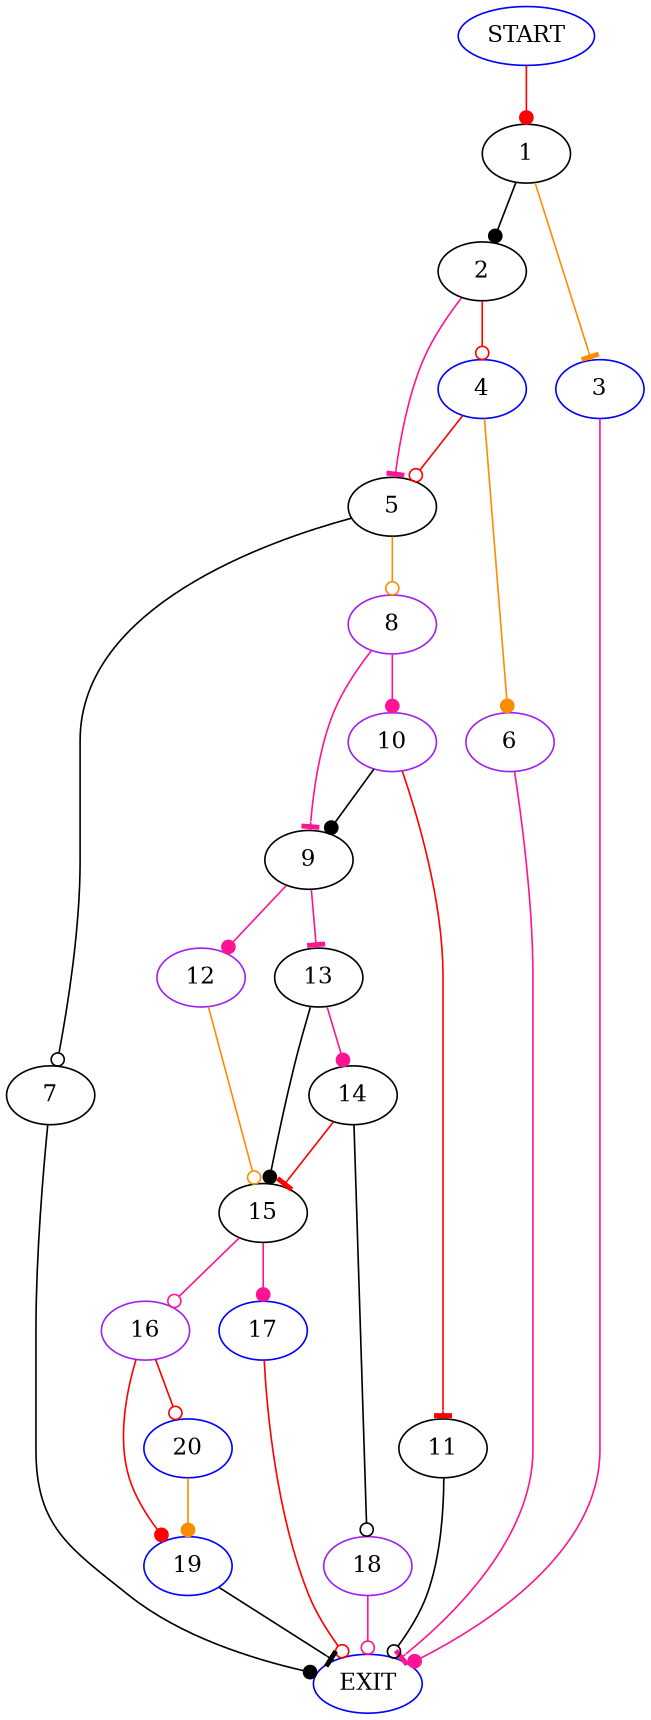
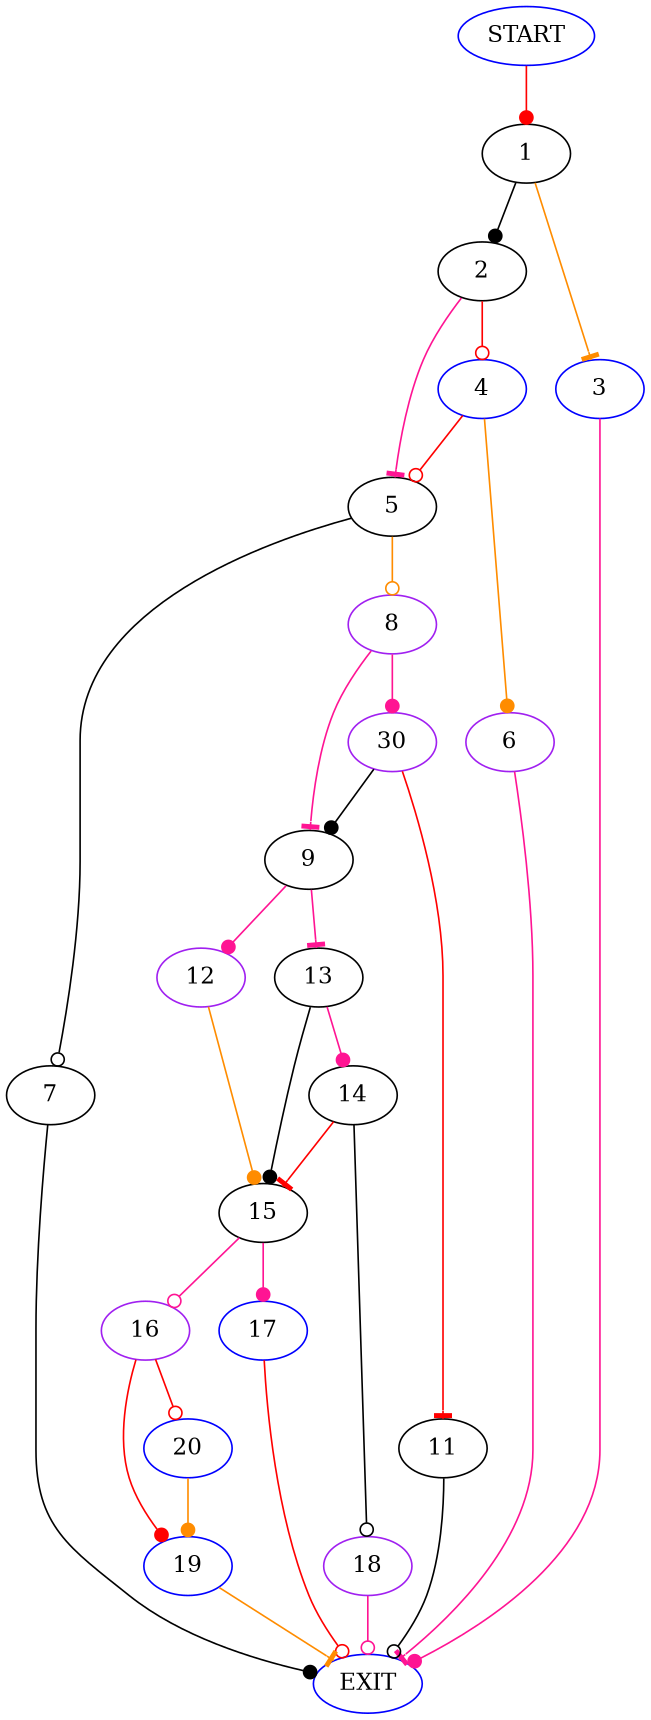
  digraph {
    node [color=black]
    edge [arrowhead=dot color=deeppink]
    n1 [color=blue label=START]
    1
    2
    3 [color=blue]
    n5 [color=blue label=EXIT]
    4 [color=blue]
    5
    6 [color=purple]
    7
    8 [color=purple]
    9
-   10 [color=purple]
+   10 [color=purple label=30]
    12 [color=purple]
    13
    11
    15
    14
    16 [color=purple]
    17 [color=blue]
    18 [color=purple]
    19 [color=blue]
    20 [color=blue]
    n1 -> 1 [color=red]
    1 -> 2 [color=black]
    1 -> 3 [arrowhead=tee color=darkorange]
    2 -> 4 [arrowhead=odot color=red]
    2 -> 5 [arrowhead=tee]
    3 -> n5
    4 -> 5 [arrowhead=odot color=red]
    4 -> 6 [color=darkorange]
    5 -> 7 [arrowhead=odot color=black]
    5 -> 8 [arrowhead=odot color=darkorange]
    6 -> n5 [arrowhead=tee]
    7 -> n5 [color=black]
    8 -> 9 [arrowhead=tee]
    8 -> 10
    9 -> 12
    9 -> 13 [arrowhead=tee]
    10 -> 9 [color=black]
    10 -> 11 [arrowhead=tee color=red]
-   12 -> 15 [arrowhead=odot color=darkorange]
+   12 -> 15 [color=darkorange]
    13 -> 15 [color=black]
    13 -> 14
    11 -> n5 [arrowhead=odot color=black]
    15 -> 16 [arrowhead=odot]
    15 -> 17
    14 -> 15 [arrowhead=tee color=red]
    14 -> 18 [arrowhead=odot color=black]
    16 -> 19 [color=red]
    16 -> 20 [arrowhead=odot color=red]
    17 -> n5 [arrowhead=odot color=red]
    18 -> n5 [arrowhead=odot]
-   19 -> n5 [arrowhead=tee color=black]
+   19 -> n5 [arrowhead=tee color=darkorange]
    20 -> 19 [color=darkorange]
  }
